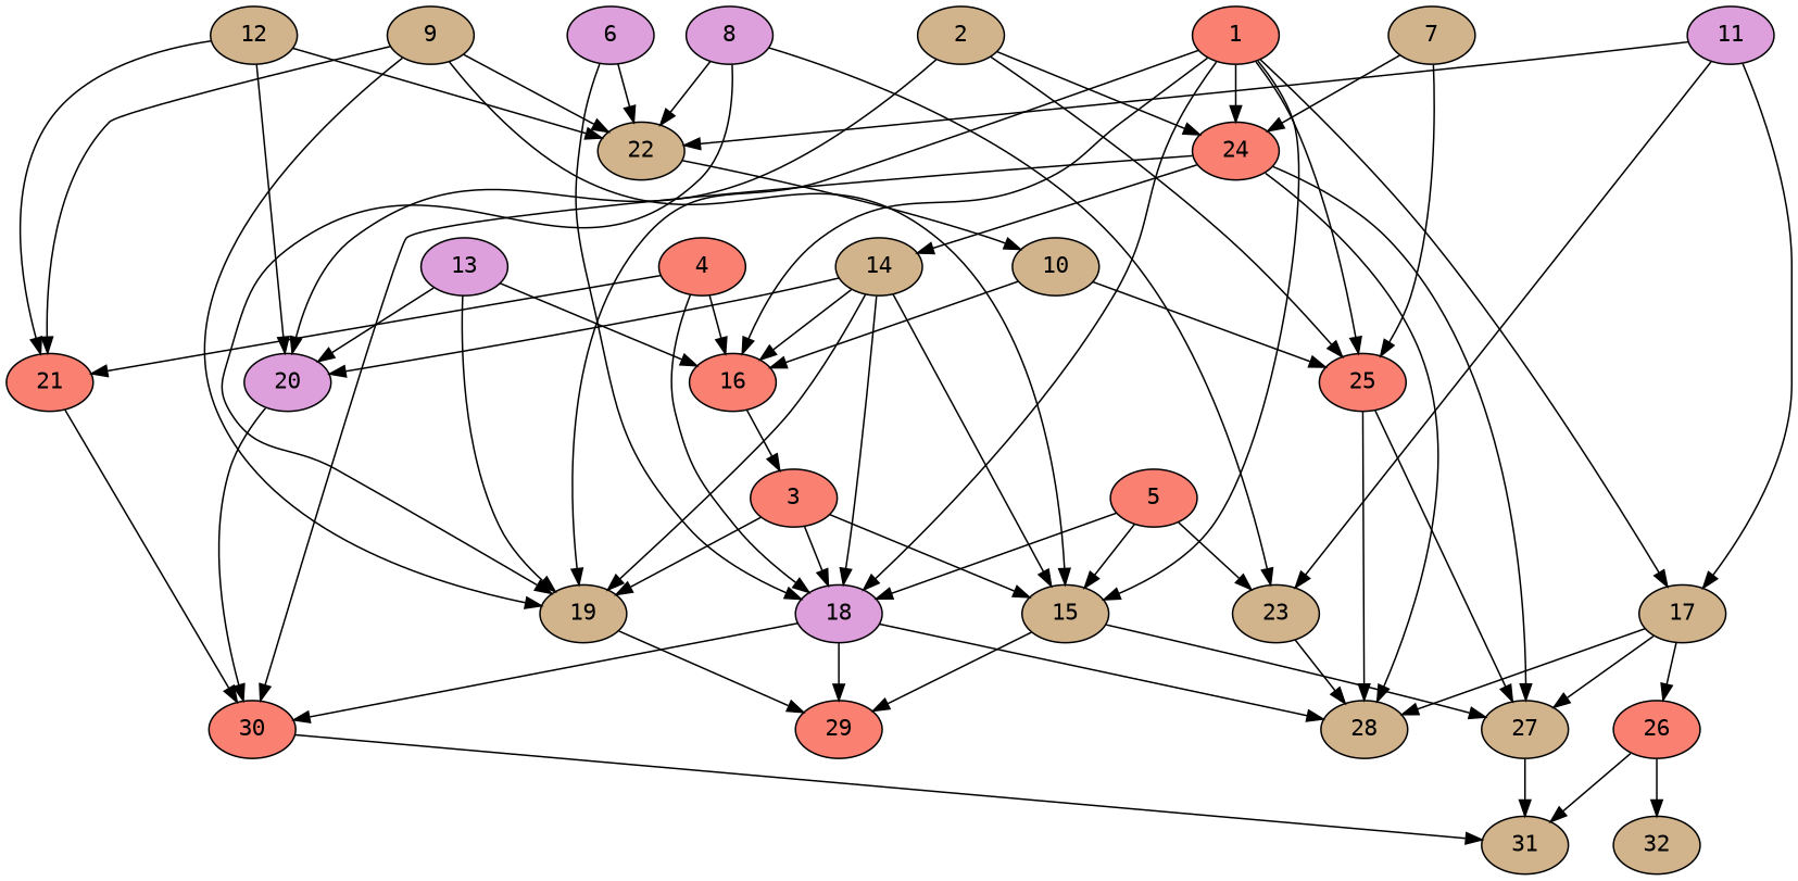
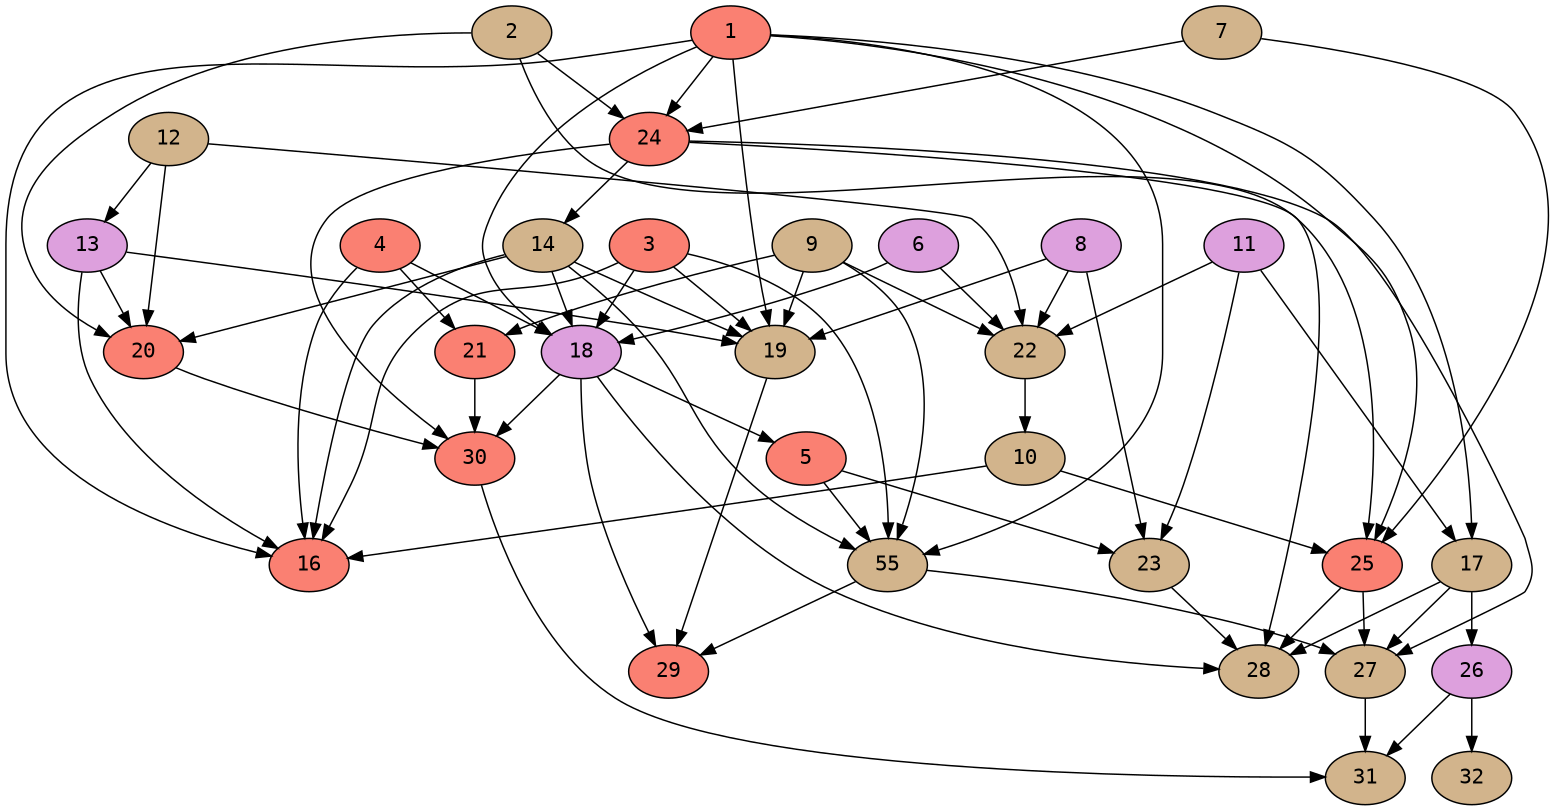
  digraph {
    fontname="DejaVu Sans Mono"
    node [alpha=0.11 fillcolor=tan fontname="DejaVu Sans Mono" style=filled]
    edge [fontname="DejaVu Sans Mono"]
    1 [expect_size=60193762775637426176 fillcolor=salmon]
-   15 [alpha=0.18 expect_size=8986060046751650]
+   15 [alpha=0.18 expect_size=8986060046751650 label=55]
    16 [alpha=0.19 expect_size=12172270316832032 fillcolor=salmon]
    17 [alpha=0.10 expect_size=2206814572405999872]
    18 [alpha=0.09 expect_size=1643500056499716096000 fillcolor=plum]
    19 [alpha=0.00 expect_size=364305164403987584]
    24 [alpha=0.13 expect_size=40261351482264128 fillcolor=salmon]
    25 [expect_size=37320374166881808 fillcolor=salmon]
    27 [alpha=0.03 expect_size=135397591694749616]
    29 [expect_size=2067618092551970048 fillcolor=salmon]
-   26 [alpha=0.18 expect_size=636169942437636079616 fillcolor=salmon]
+   26 [alpha=0.18 expect_size=636169942437636079616 fillcolor=plum]
    28 [alpha=0.09 expect_size=935154448224974012416]
    30 [alpha=0.15 expect_size=5631280479446499328 fillcolor=salmon]
    14 [alpha=0.00 expect_size=1200037912641536000000]
    31 [alpha=0.19 expect_size=2257510092704350]
    32 [alpha=0.01 expect_size=201473379270303678464]
    2 [alpha=0.09 expect_size=179015749092292960]
-   20 [alpha=0.13 expect_size=974875971813376000000 fillcolor=plum]
+   20 [alpha=0.13 expect_size=974875971813376000000 fillcolor=salmon]
    3 [alpha=0.18 expect_size=262593018665388474368 fillcolor=salmon]
    4 [alpha=0.02 expect_size=168364688318632 fillcolor=salmon]
    21 [alpha=0.10 expect_size=1004953092571860480 fillcolor=salmon]
    5 [alpha=0.12 expect_size=39145861978743784 fillcolor=salmon]
    23 [alpha=0.09 expect_size=29468426137006752]
    6 [alpha=0.07 expect_size=468487812601496993792 fillcolor=plum]
    22 [alpha=0.02 expect_size=1273060180761772032000]
    10 [alpha=0.03 expect_size=36989992276931096]
    7 [alpha=0.03 expect_size=86573480393503145984]
    8 [alpha=0.16 expect_size=3749453614037569 fillcolor=plum]
    9 [alpha=0.12 expect_size=78354690739273728000]
    11 [expect_size=937228865916683008 fillcolor=plum]
    12 [alpha=0.08 expect_size=5500641388017094]
    13 [alpha=0.10 expect_size=2143423450350908080128 fillcolor=plum]
    1 -> 15
    1 -> 16
    1 -> 17
    1 -> 18
    1 -> 19
    1 -> 24
    1 -> 25
    15 -> 27
    15 -> 29
    17 -> 27
    17 -> 26
    17 -> 28
    18 -> 29
    18 -> 28
    18 -> 30
    19 -> 29
    24 -> 27
    24 -> 28
    24 -> 30
    24 -> 14
    25 -> 27
    25 -> 28
    27 -> 31
    26 -> 31
    26 -> 32
    30 -> 31
    14 -> 15
    14 -> 16
    14 -> 18
    14 -> 19
    14 -> 20
    2 -> 24
    2 -> 25
    2 -> 20
    20 -> 30
    3 -> 15
-   16 -> 3
+   3 -> 16
    3 -> 18
    3 -> 19
    4 -> 16
    4 -> 18
    4 -> 21
    21 -> 30
    5 -> 15
-   5 -> 18
+   18 -> 5
    5 -> 23
    23 -> 28
    6 -> 18
    6 -> 22
    22 -> 10
    10 -> 16
    10 -> 25
    7 -> 24
    7 -> 25
    8 -> 19
    8 -> 23
    8 -> 22
    9 -> 15
    9 -> 19
    9 -> 21
    9 -> 22
    11 -> 17
    11 -> 23
    11 -> 22
    12 -> 20
-   12 -> 21
+   12 -> 13
    12 -> 22
    13 -> 16
    13 -> 19
    13 -> 20
  }
